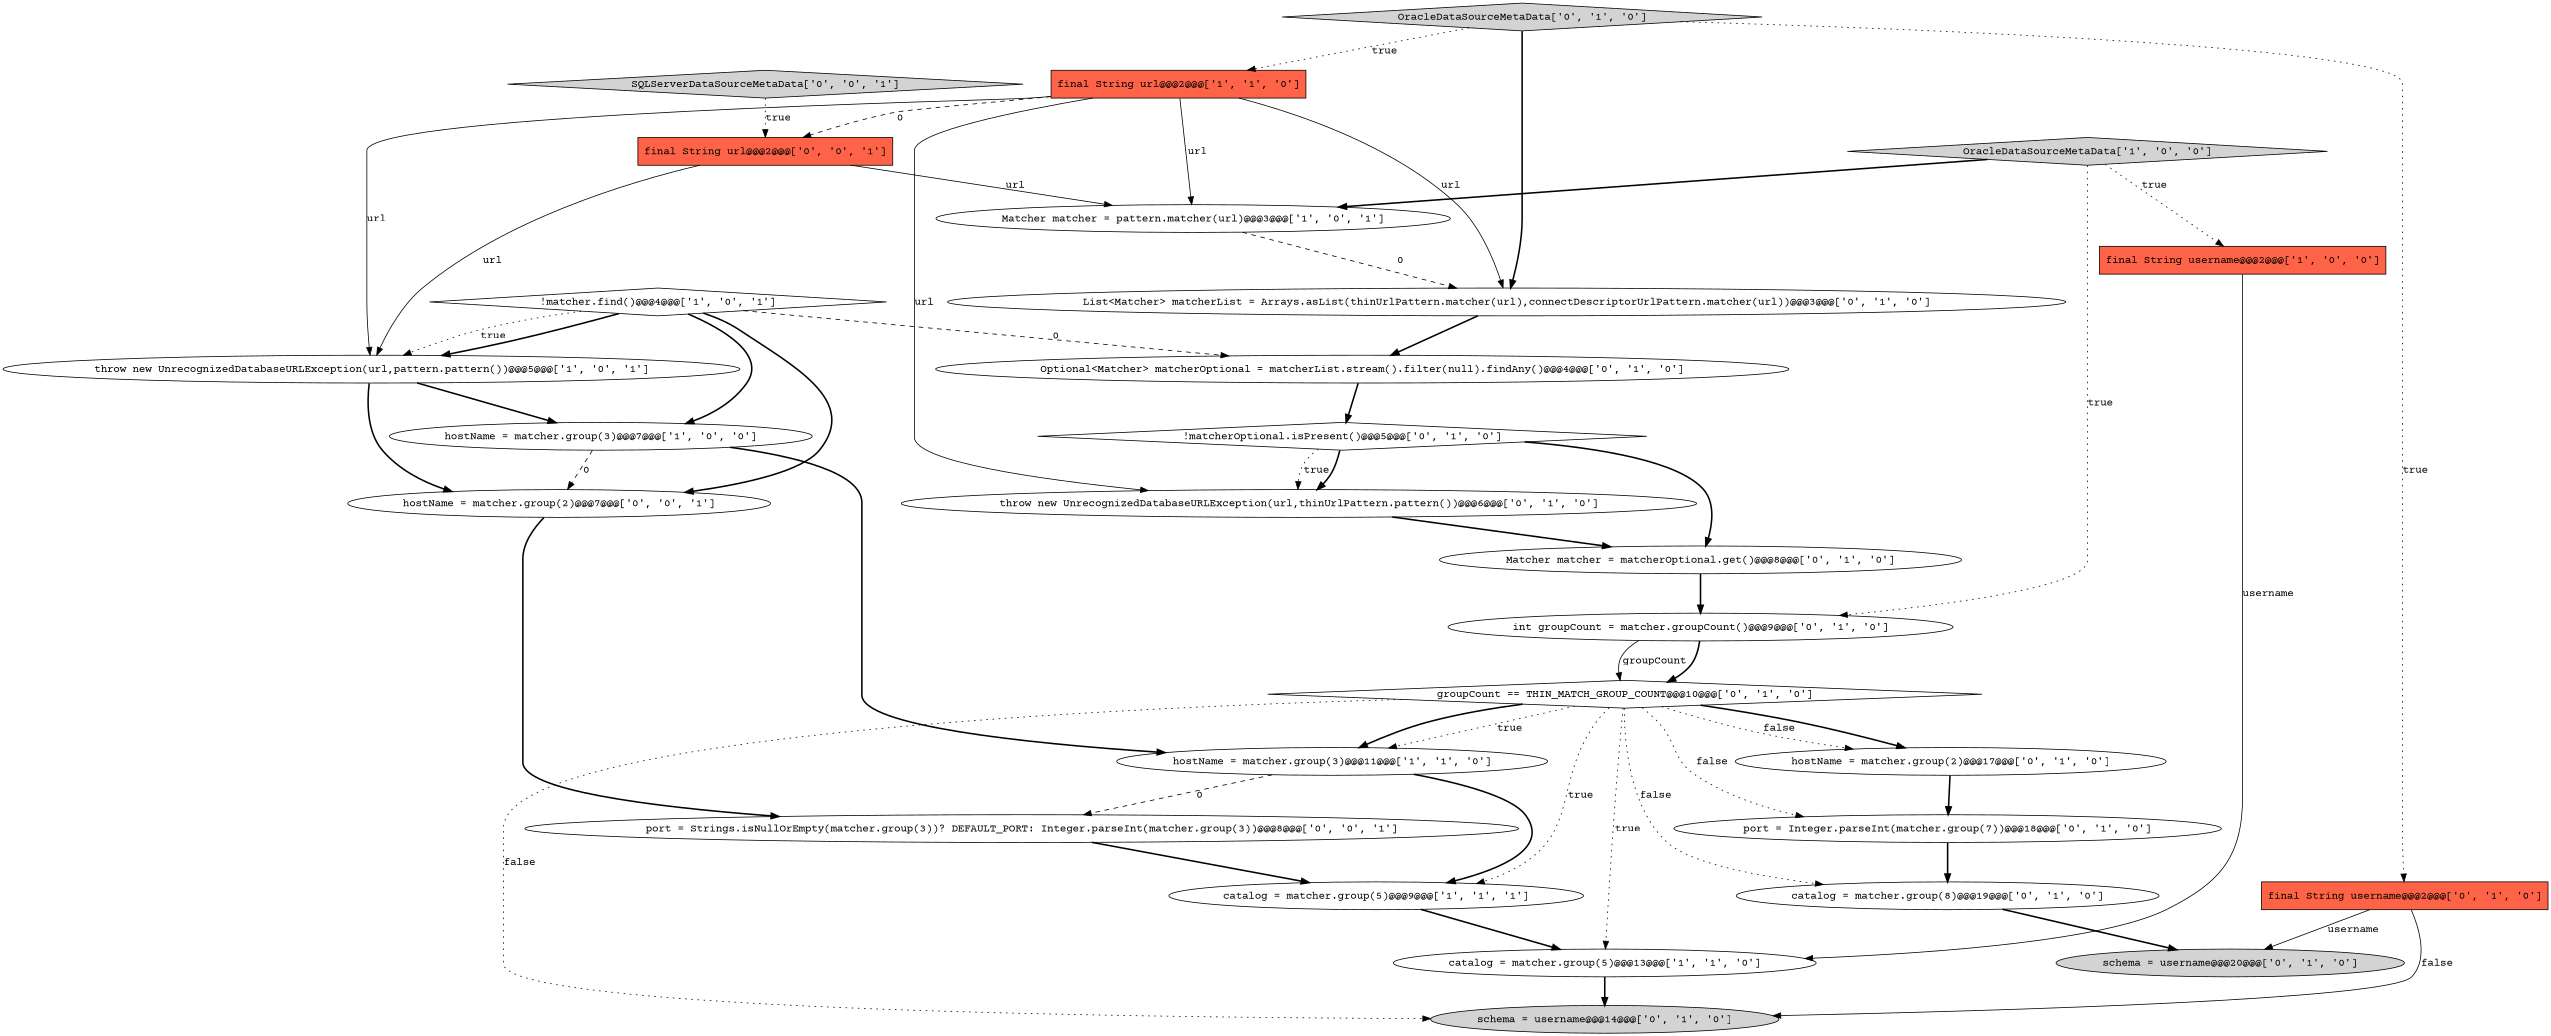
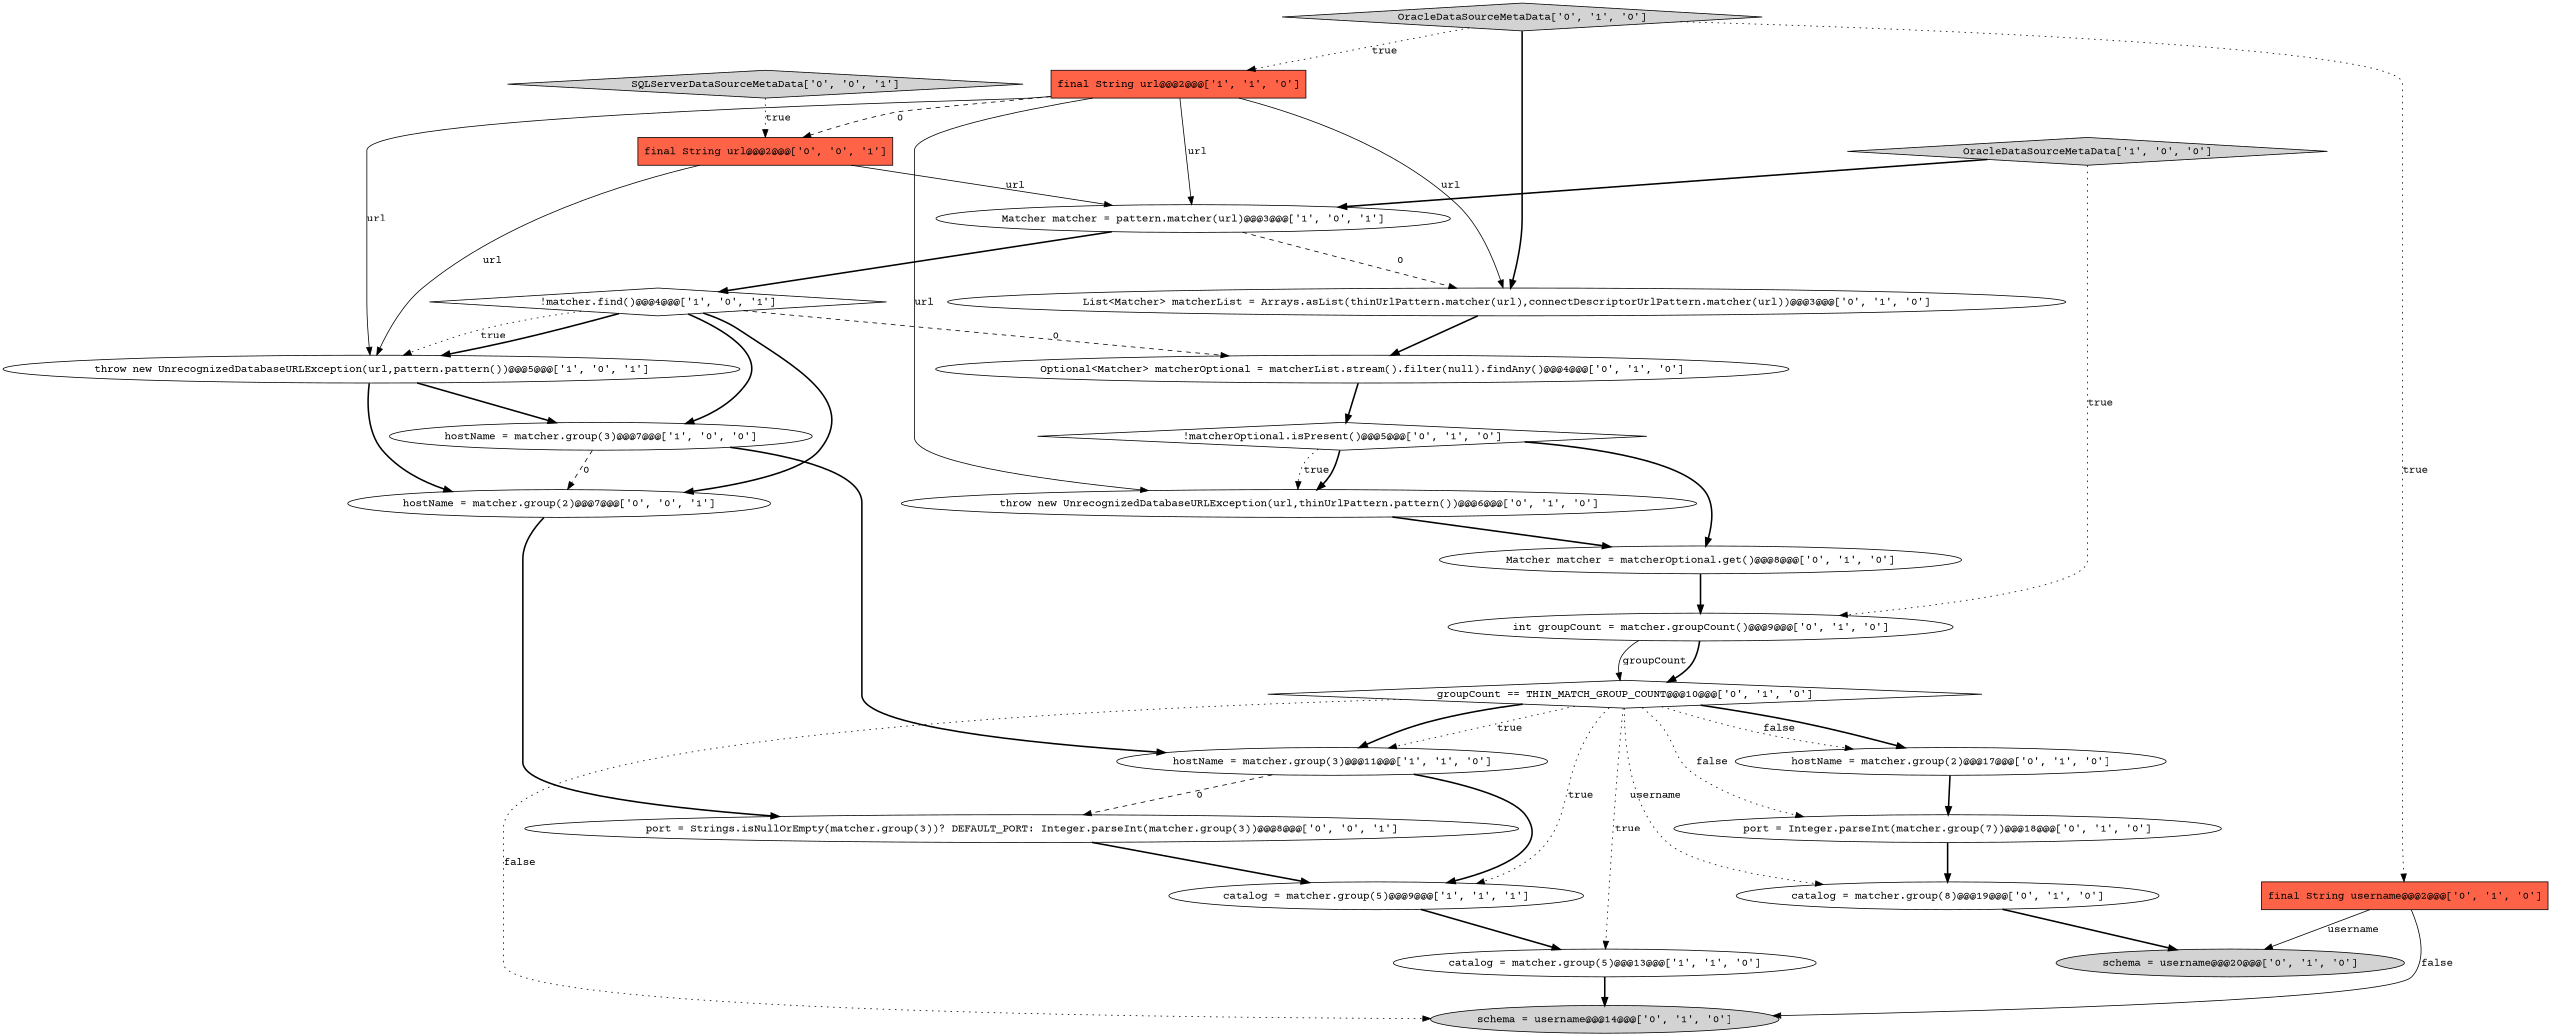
  digraph {
    fontname="Courier Prime"
    node [fillcolor=white fontname="Courier Prime" shape=ellipse style=filled]
    edge [fontname="Courier Prime" style=bold]
-   n1 [fillcolor=tomato label="final String username@@@2@@@['1', '0', '0']" shape=box]
    n2 [label="catalog = matcher.group(5)@@@13@@@['1', '1', '0']"]
    n3 [fillcolor=lightgray label="schema = username@@@14@@@['0', '1', '0']"]
    n4 [label="hostName = matcher.group(2)@@@7@@@['0', '0', '1']"]
    n5 [label="port = Strings.isNullOrEmpty(matcher.group(3))? DEFAULT_PORT: Integer.parseInt(matcher.group(3))@@@8@@@['0', '0', '1']"]
    n6 [label="catalog = matcher.group(5)@@@9@@@['1', '1', '1']"]
    n7 [label="!matcher.find()@@@4@@@['1', '0', '1']" shape=diamond]
    n8 [label="hostName = matcher.group(3)@@@7@@@['1', '0', '0']"]
    n9 [label="throw new UnrecognizedDatabaseURLException(url,pattern.pattern())@@@5@@@['1', '0', '1']"]
    n10 [label="Optional<Matcher> matcherOptional = matcherList.stream().filter(null).findAny()@@@4@@@['0', '1', '0']"]
    n11 [label="hostName = matcher.group(3)@@@11@@@['1', '1', '0']"]
    n12 [label="!matcherOptional.isPresent()@@@5@@@['0', '1', '0']" shape=diamond]
    n13 [label="Matcher matcher = matcherOptional.get()@@@8@@@['0', '1', '0']"]
    n14 [label="throw new UnrecognizedDatabaseURLException(url,thinUrlPattern.pattern())@@@6@@@['0', '1', '0']"]
    n15 [label="int groupCount = matcher.groupCount()@@@9@@@['0', '1', '0']"]
    n16 [fillcolor=tomato label="final String username@@@2@@@['0', '1', '0']" shape=box]
    n17 [fillcolor=lightgray label="schema = username@@@20@@@['0', '1', '0']"]
    n18 [label="catalog = matcher.group(8)@@@19@@@['0', '1', '0']"]
    n19 [label="port = Integer.parseInt(matcher.group(7))@@@18@@@['0', '1', '0']"]
    n20 [fillcolor=tomato label="final String url@@@2@@@['1', '1', '0']" shape=box]
    n21 [label="Matcher matcher = pattern.matcher(url)@@@3@@@['1', '0', '1']"]
    n22 [label="List<Matcher> matcherList = Arrays.asList(thinUrlPattern.matcher(url),connectDescriptorUrlPattern.matcher(url))@@@3@@@['0', '1', '0']"]
    n23 [fillcolor=tomato label="final String url@@@2@@@['0', '0', '1']" shape=box]
    n24 [label="groupCount == THIN_MATCH_GROUP_COUNT@@@10@@@['0', '1', '0']" shape=diamond]
    n25 [label="hostName = matcher.group(2)@@@17@@@['0', '1', '0']"]
    n26 [fillcolor=lightgray label="OracleDataSourceMetaData['0', '1', '0']" shape=diamond]
    n27 [fillcolor=lightgray label="OracleDataSourceMetaData['1', '0', '0']" shape=diamond]
    n28 [fillcolor=lightgray label="SQLServerDataSourceMetaData['0', '0', '1']" shape=diamond]
-   n1 -> n2 [label=username style=solid]
    n2 -> n3
    n4 -> n5
    n5 -> n6
    n6 -> n2
    n7 -> n4
    n7 -> n8
    n7 -> n9
    n7 -> n9 [label=true style=dotted]
    n7 -> n10 [label=0 style=dashed]
    n8 -> n4 [label=0 style=dashed]
    n8 -> n11
    n9 -> n4
    n9 -> n8
    n10 -> n12
    n11 -> n5 [label=0 style=dashed]
    n11 -> n6
    n12 -> n13
    n12 -> n14 [label=true style=dotted]
    n12 -> n14
    n13 -> n15
    n14 -> n13
    n15 -> n24
    n15 -> n24 [label=groupCount style=solid]
    n16 -> n3 [label=false style=solid]
    n16 -> n17 [label=username style=solid]
    n18 -> n17
    n19 -> n18
    n20 -> n9 [label=url style=solid]
    n20 -> n14 [label=url style=solid]
    n20 -> n21 [label=url style=solid]
    n20 -> n22 [label=url style=solid]
    n20 -> n23 [label=0 style=dashed]
+   n21 -> n7
    n21 -> n22 [label=0 style=dashed]
    n22 -> n10
    n23 -> n9 [label=url style=solid]
    n23 -> n21 [label=url style=solid]
    n24 -> n2 [label=true style=dotted]
    n24 -> n3 [label=false style=dotted]
    n24 -> n6 [label=true style=dotted]
    n24 -> n11
    n24 -> n11 [label=true style=dotted]
-   n24 -> n18 [label=false style=dotted]
+   n24 -> n18 [label=username style=dotted]
    n24 -> n19 [label=false style=dotted]
    n24 -> n25
    n24 -> n25 [label=false style=dotted]
    n25 -> n19
    n26 -> n16 [label=true style=dotted]
    n26 -> n20 [label=true style=dotted]
    n26 -> n22
-   n27 -> n1 [label=true style=dotted]
    n27 -> n15 [label=true style=dotted]
    n27 -> n21
    n28 -> n23 [label=true style=dotted]
  }
